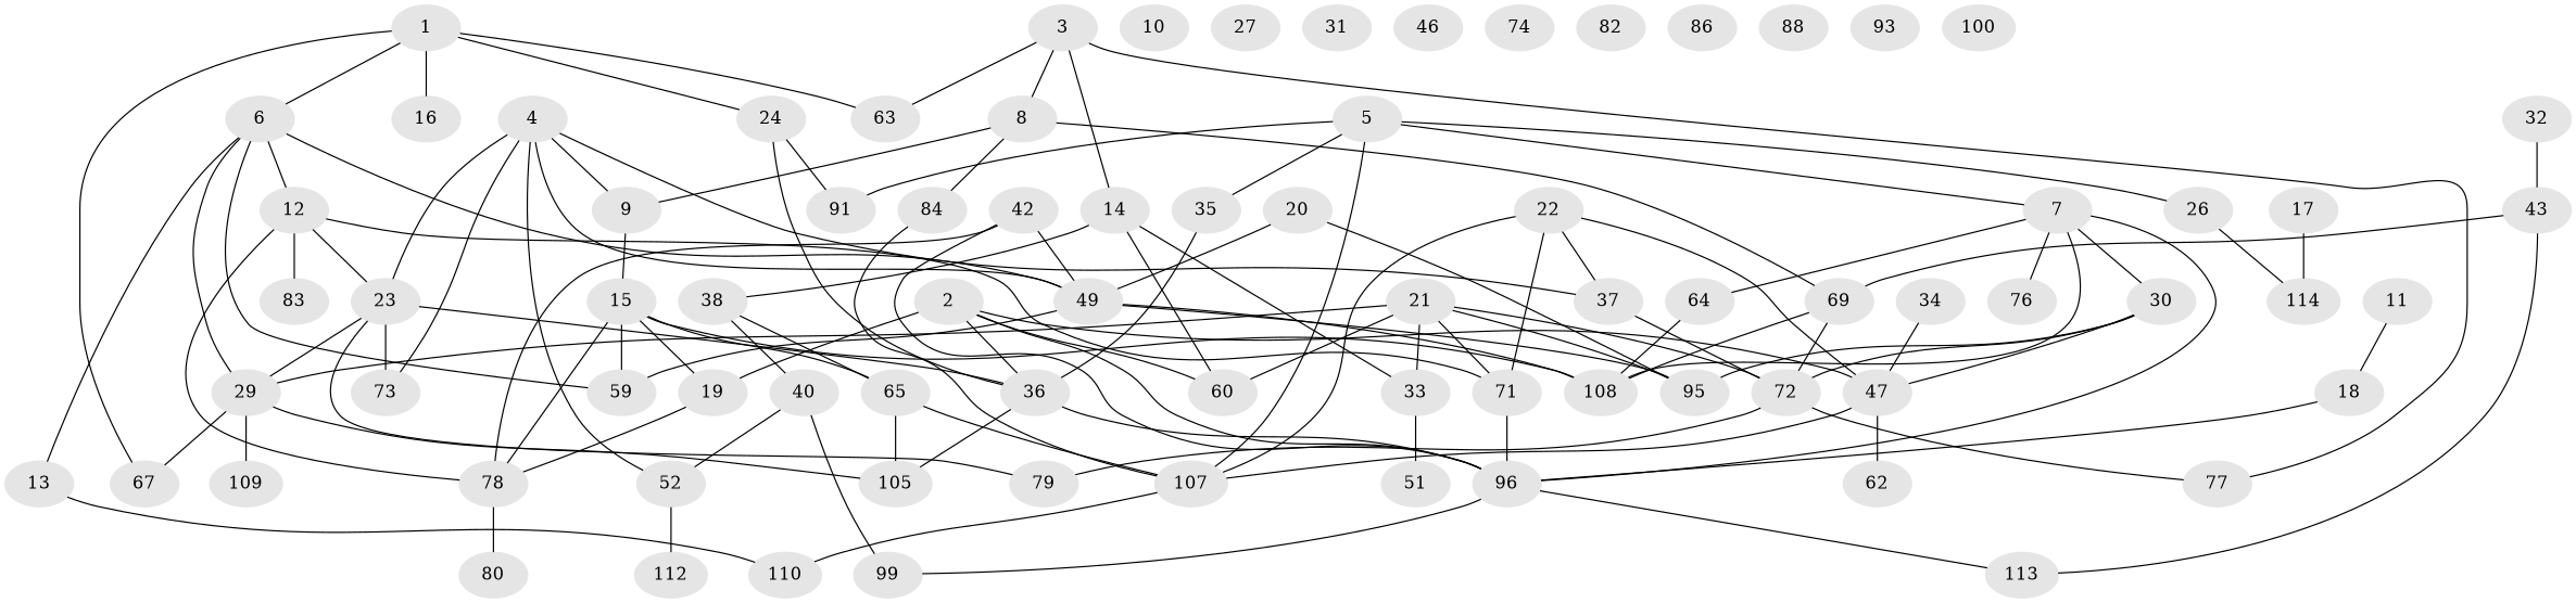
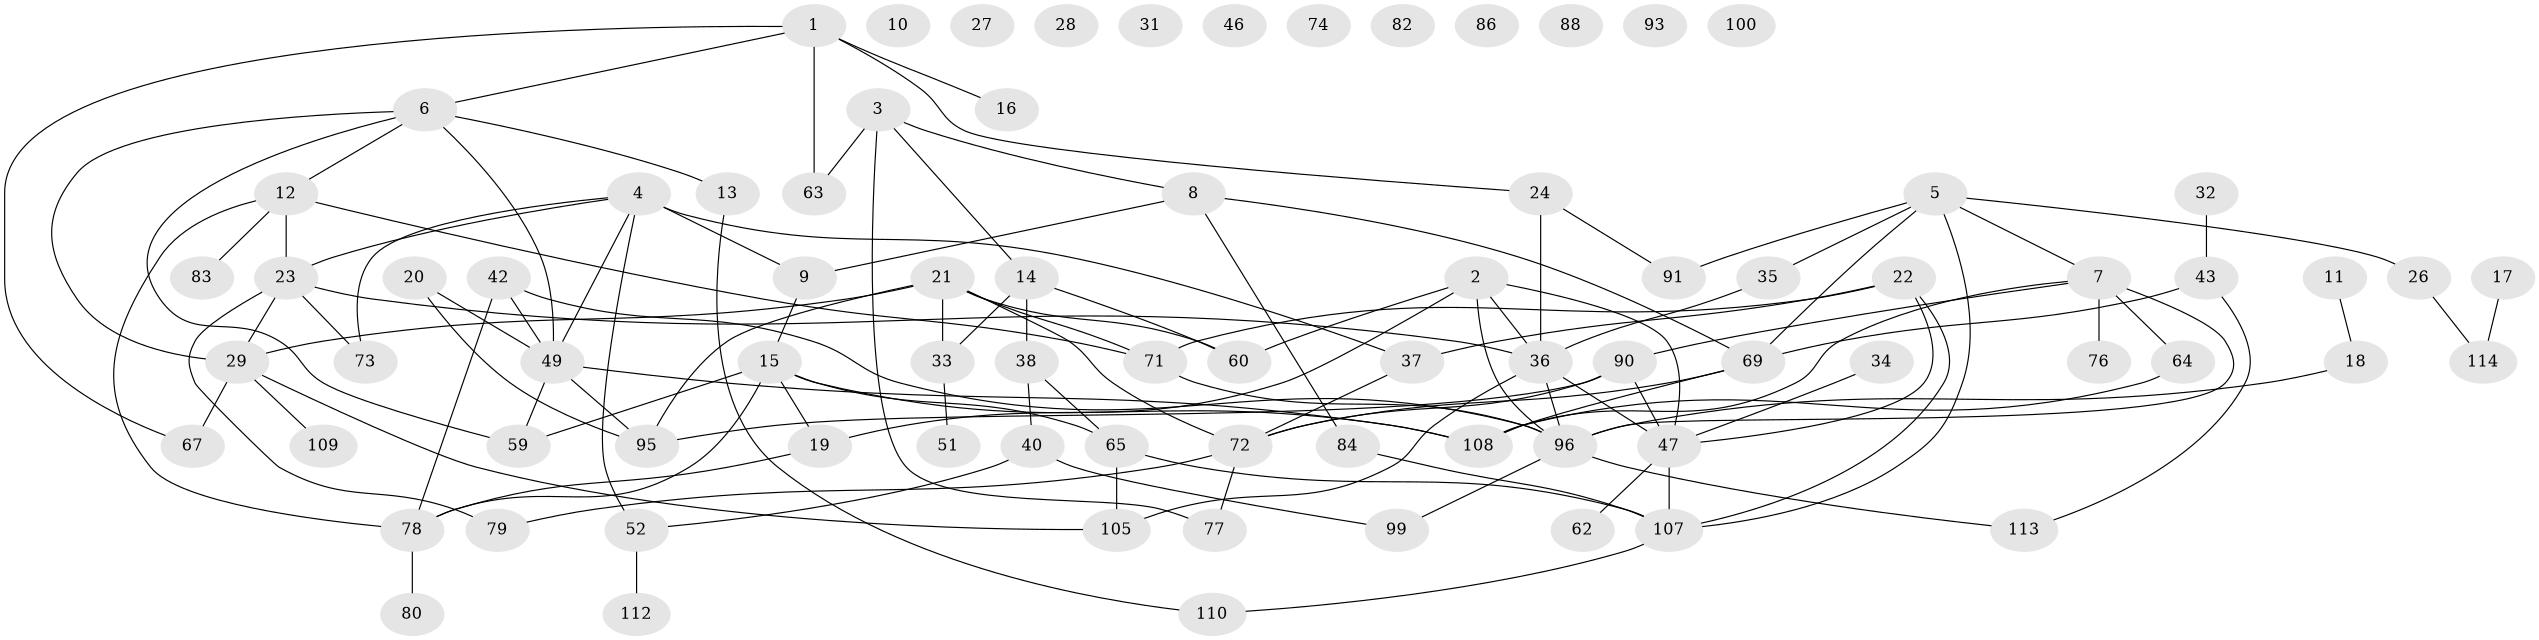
  graph {
    node [color=gray90 style=filled]
    1 [super="+25"]
    6
    16
    24
    63
    67 [super="+92"]
    49 [super="+50"]
    12 [super="+103"]
    13
    29 [super="+116"]
    59
    36 [super="+55"]
    91
    2 [super="+45"]
    19 [super="+106"]
    47 [super="+89"]
    60
    96 [super="+97"]
    78
    105
    107 [super="+111"]
    62
    99
    113
    3 [super="+61"]
    8 [super="+70"]
    14
    77 [super="+87"]
    9
    69 [super="+104"]
    84
    33 [super="+57"]
    38
    4 [super="+39"]
    23 [super="+48"]
    37 [super="+66"]
    52
    73 [super="+85"]
    15 [super="+90"]
    79
    72 [super="+102"]
    108
    95 [super="+101"]
    112
    5 [super="+54"]
    7 [super="+41"]
    26
    35
-   30
+   30 [label=90]
    64
    76
    114 [super="+115"]
    110
    71
    83
    109
    65 [super="+81"]
    10
    11
    18
    80
    51
    40 [super="+68"]
    17
    20
    21 [super="+58"]
    22 [super="+53"]
    27
+   28 [super="+98"]
    31
    43 [super="+75"]
    32
    34
    42 [super="+94"]
    46 [super="+56"]
    74
    82
    86
    88
    93
    100
    1 -- 6
    1 -- 16
    1 -- 24
    1 -- 63
    1 -- 67
    6 -- 49
    6 -- 12
    6 -- 13
    6 -- 29
    6 -- 59
    24 -- 36
    24 -- 91
    49 -- 59
    49 -- 108
    49 -- 95
    12 -- 78
    12 -- 23
    12 -- 71
    12 -- 83
    13 -- 110
    29 -- 67
    29 -- 105
    29 -- 109
+   36 -- 47
    36 -- 96
    36 -- 105
    2 -- 36
    2 -- 19
    2 -- 47
    2 -- 60
    2 -- 96
    19 -- 78
    47 -- 107
    47 -- 62
    96 -- 99
    96 -- 113
    78 -- 80
    107 -- 110
    3 -- 63
    3 -- 8
    3 -- 14
    3 -- 77
    8 -- 9
    8 -- 69
    8 -- 84
    14 -- 60
    14 -- 33
    14 -- 38
    9 -- 15
    69 -- 72
    69 -- 108
    84 -- 107
    33 -- 51
    38 -- 65
    38 -- 40
    4 -- 49
    4 -- 9
    4 -- 23
    4 -- 37
    4 -- 52
    4 -- 73
    23 -- 29
    23 -- 36
    23 -- 73
    23 -- 79
    37 -- 72
    52 -- 112
    15 -- 59
    15 -- 19 [weight=2]
    15 -- 78
    15 -- 108
    15 -- 65
    72 -- 77
    72 -- 79
    5 -- 91
    5 -- 107
+   5 -- 69
    5 -- 7
    5 -- 26
    5 -- 35
    7 -- 96
    7 -- 108
    7 -- 30
    7 -- 64
    7 -- 76
    26 -- 114
    35 -- 36
    30 -- 47
    30 -- 72
    30 -- 95
    64 -- 108
    71 -- 96
    65 -- 105
    65 -- 107
    11 -- 18
    18 -- 96
    40 -- 99
    40 -- 52
    17 -- 114
    20 -- 49
    20 -- 95
    21 -- 29
    21 -- 60
    21 -- 33
    21 -- 72
    21 -- 95
    21 -- 71
    22 -- 47
    22 -- 107
    22 -- 37
    22 -- 71
    43 -- 113
    43 -- 69
    32 -- 43
    34 -- 47
    42 -- 49
    42 -- 96
    42 -- 78
  }
